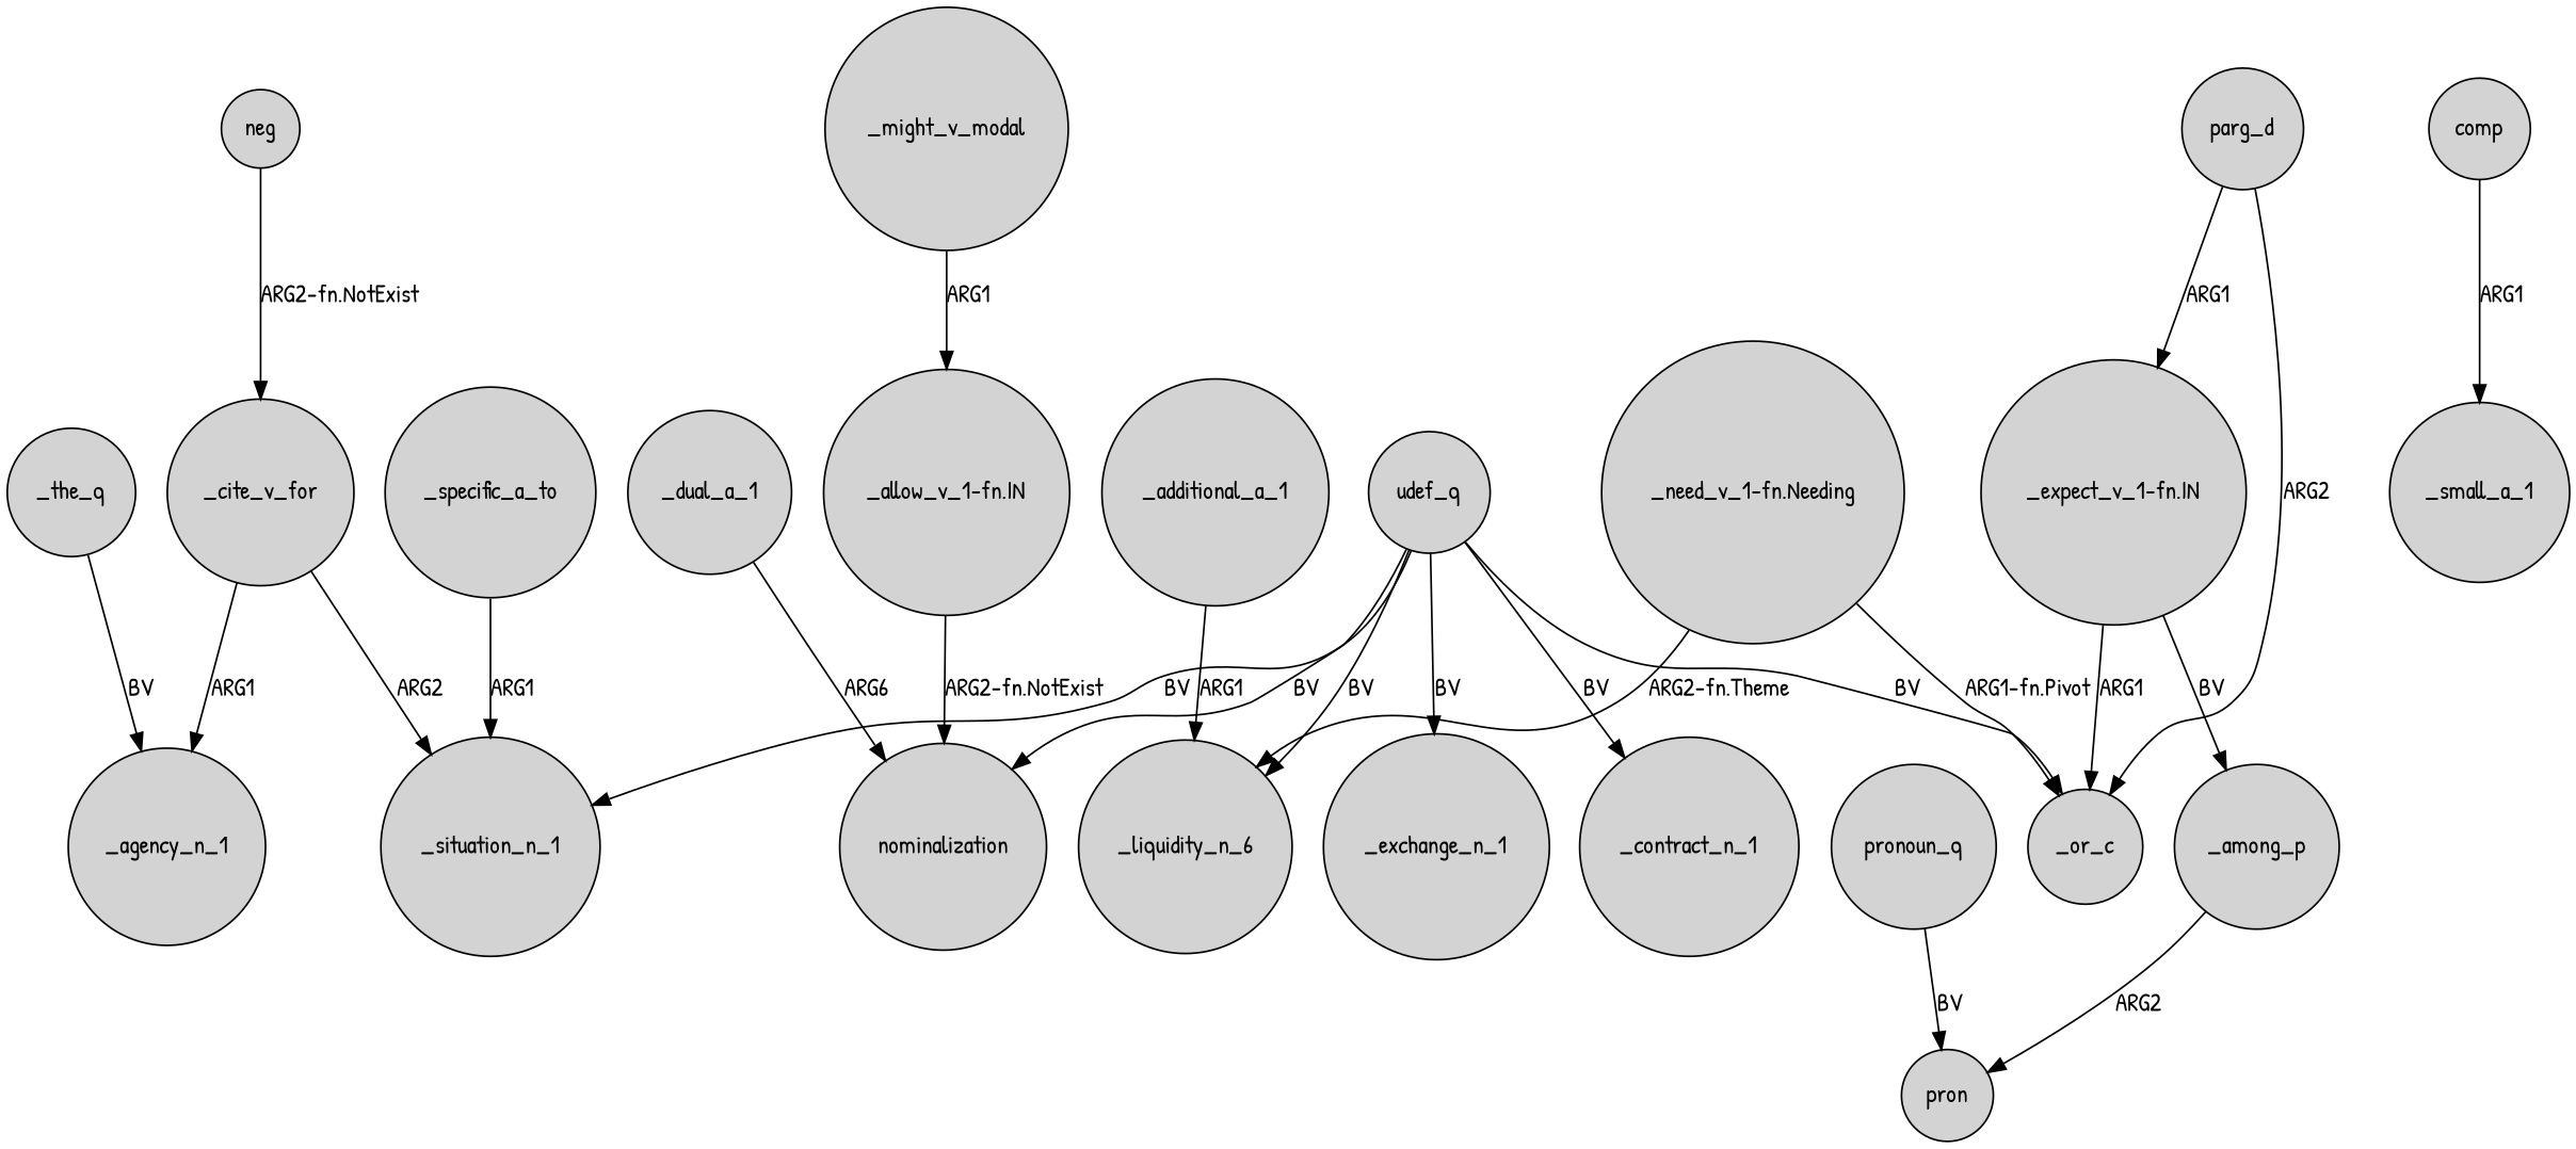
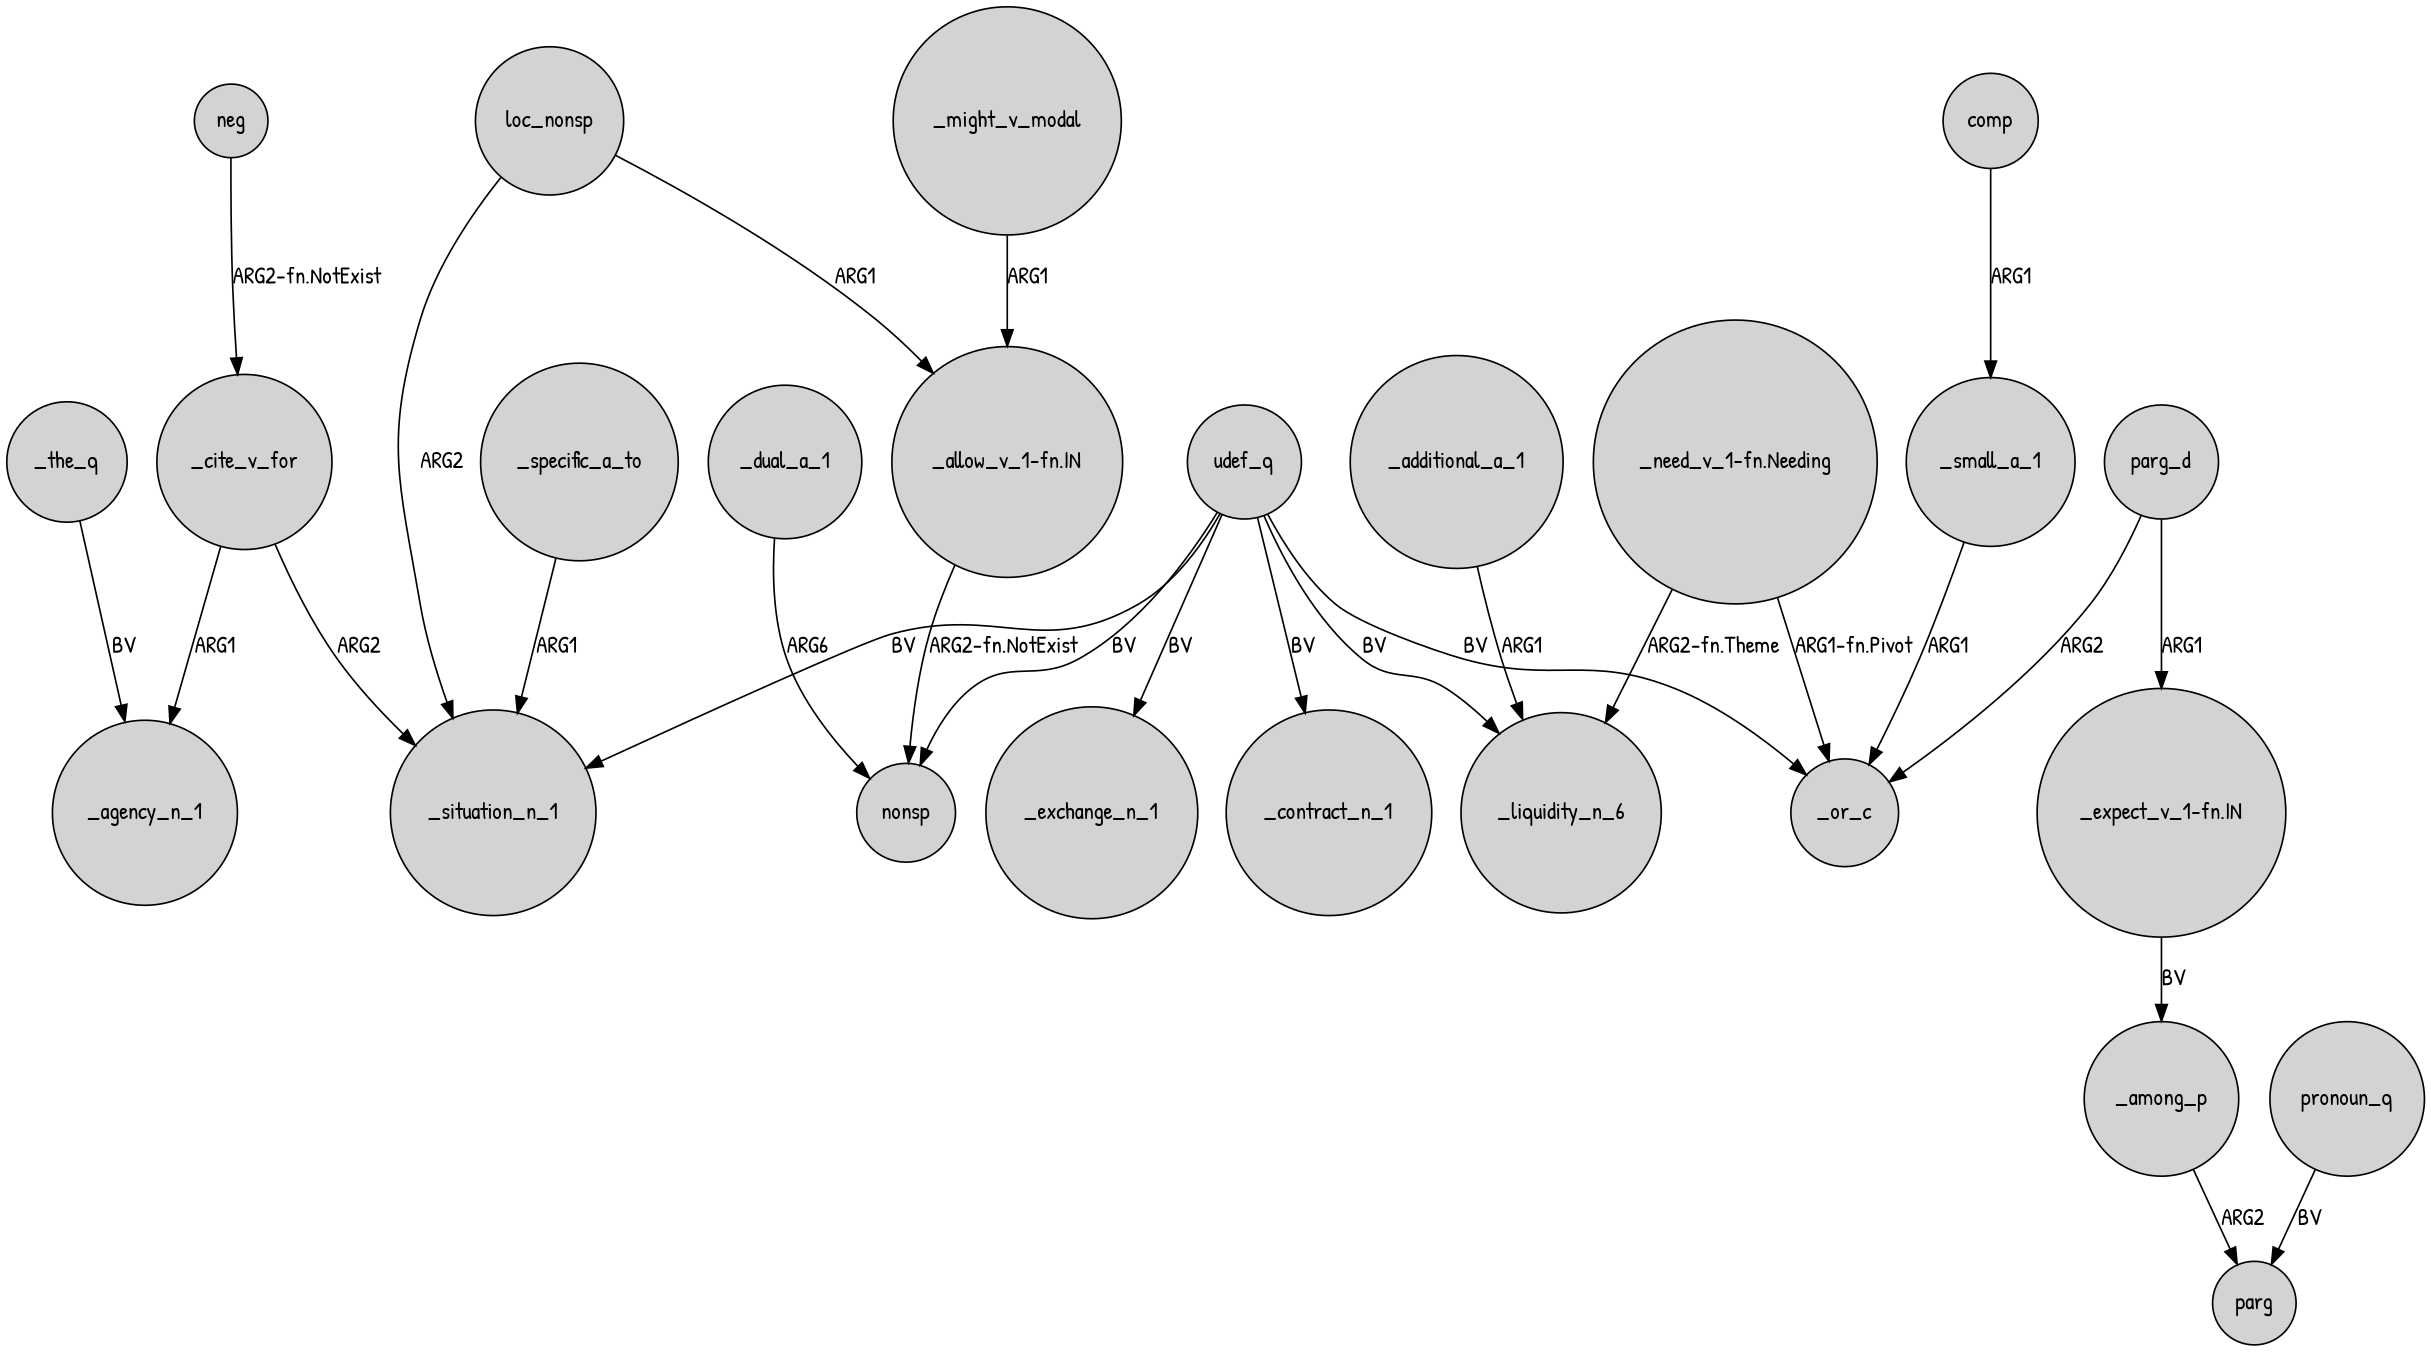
  digraph {
    fontname="Patrick Hand"
    node [fontname="Patrick Hand" shape=circle style=filled]
    edge [fontname="Patrick Hand"]
    _the_q
    _agency_n_1
    _might_v_modal
    "_allow_v_1-fn.IN"
-   nominalization
+   nominalization [label=nonsp]
    n6 [label=_liquidity_n_6]
    "_need_v_1-fn.Needing"
    _or_c
    "_expect_v_1-fn.IN"
    _among_p
-   pron
+   pron [label=parg]
    _specific_a_to
    _situation_n_1
+   loc_nonsp
    neg
    _cite_v_for
    udef_q
    _exchange_n_1
    _contract_n_1
    parg_d
    pronoun_q
    _small_a_1
    comp
    _dual_a_1
    _additional_a_1
    _the_q -> _agency_n_1 [label=BV]
    _might_v_modal -> "_allow_v_1-fn.IN" [label=ARG1]
    "_allow_v_1-fn.IN" -> nominalization [label="ARG2-fn.NotExist"]
    "_need_v_1-fn.Needing" -> n6 [label="ARG2-fn.Theme"]
    "_need_v_1-fn.Needing" -> _or_c [label="ARG1-fn.Pivot"]
    "_expect_v_1-fn.IN" -> _among_p [label=BV]
    _among_p -> pron [label=ARG2]
    _specific_a_to -> _situation_n_1 [label=ARG1]
+   loc_nonsp -> "_allow_v_1-fn.IN" [label=ARG1]
+   loc_nonsp -> _situation_n_1 [label=ARG2]
    neg -> _cite_v_for [label="ARG2-fn.NotExist"]
    _cite_v_for -> _agency_n_1 [label=ARG1]
    _cite_v_for -> _situation_n_1 [label=ARG2]
    udef_q -> nominalization [label=BV]
    udef_q -> n6 [label=BV]
    udef_q -> _or_c [label=BV]
    udef_q -> _situation_n_1 [label=BV]
    udef_q -> _exchange_n_1 [label=BV]
    udef_q -> _contract_n_1 [label=BV]
    parg_d -> _or_c [label=ARG2]
    parg_d -> "_expect_v_1-fn.IN" [label=ARG1]
    pronoun_q -> pron [label=BV]
-   "_expect_v_1-fn.IN" -> _or_c [label=ARG1]
+   _small_a_1 -> _or_c [label=ARG1]
    comp -> _small_a_1 [label=ARG1]
    _dual_a_1 -> nominalization [label=ARG6]
    _additional_a_1 -> n6 [label=ARG1]
  }
